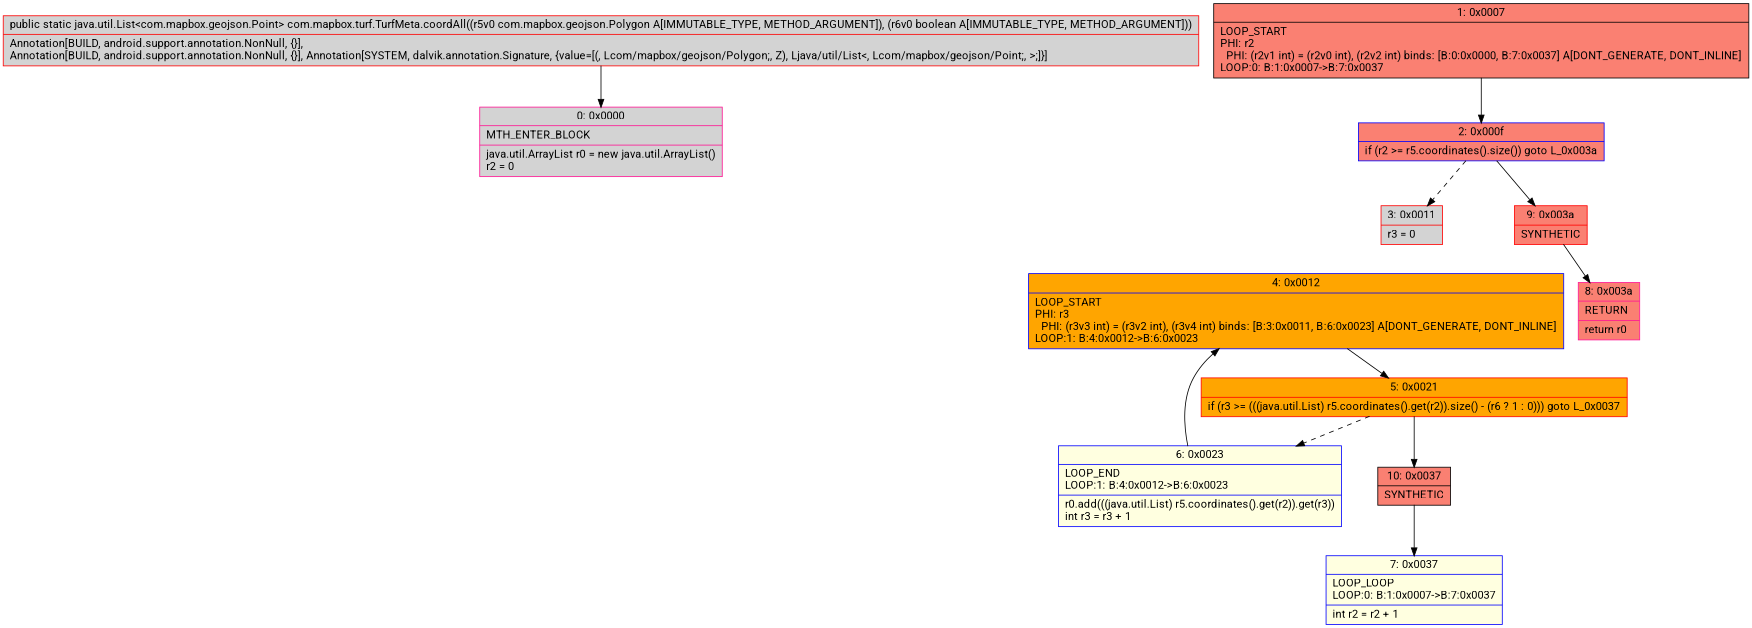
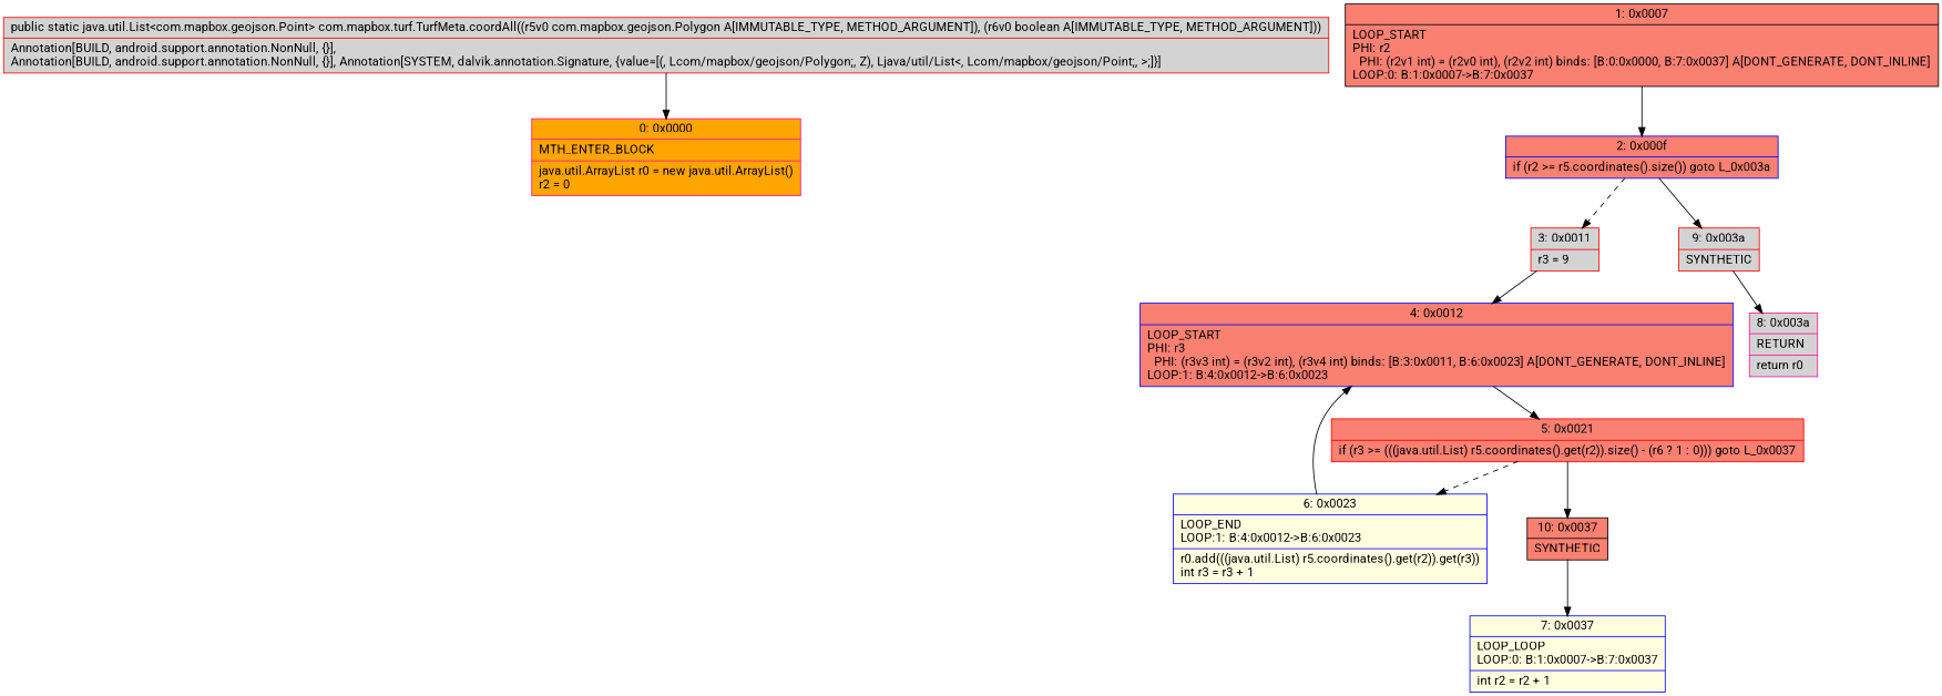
  digraph {
    fontname=Roboto
    node [color=blue fillcolor=salmon fontname=Roboto shape=record style=filled]
    edge [fontname=Roboto]
-   n1 [color=deeppink fillcolor=lightgrey label="{0\:\ 0x0000|MTH_ENTER_BLOCK\l|java.util.ArrayList r0 = new java.util.ArrayList()\lr2 = 0\l}"]
+   n1 [color=deeppink fillcolor=orange label="{0\:\ 0x0000|MTH_ENTER_BLOCK\l|java.util.ArrayList r0 = new java.util.ArrayList()\lr2 = 0\l}"]
    n2 [color=black label="{1\:\ 0x0007|LOOP_START\lPHI: r2 \l  PHI: (r2v1 int) = (r2v0 int), (r2v2 int) binds: [B:0:0x0000, B:7:0x0037] A[DONT_GENERATE, DONT_INLINE]\lLOOP:0: B:1:0x0007\-\>B:7:0x0037\l}"]
    n3 [label="{2\:\ 0x000f|if (r2 \>= r5.coordinates().size()) goto L_0x003a\l}"]
-   n4 [color=red fillcolor=lightgrey label="{3\:\ 0x0011|r3 = 0\l}"]
-   n5 [color=red label="{9\:\ 0x003a|SYNTHETIC\l}"]
-   n6 [fillcolor=orange label="{4\:\ 0x0012|LOOP_START\lPHI: r3 \l  PHI: (r3v3 int) = (r3v2 int), (r3v4 int) binds: [B:3:0x0011, B:6:0x0023] A[DONT_GENERATE, DONT_INLINE]\lLOOP:1: B:4:0x0012\-\>B:6:0x0023\l}"]
-   n7 [color=deeppink label="{8\:\ 0x003a|RETURN\l|return r0\l}"]
-   n8 [color=red fillcolor=orange label="{5\:\ 0x0021|if (r3 \>= (((java.util.List) r5.coordinates().get(r2)).size() \- (r6 ? 1 : 0))) goto L_0x0037\l}"]
+   n4 [color=red fillcolor=lightgrey label="{3\:\ 0x0011|r3 = 9\l}"]
+   n5 [color=red fillcolor=lightgrey label="{9\:\ 0x003a|SYNTHETIC\l}"]
+   n6 [label="{4\:\ 0x0012|LOOP_START\lPHI: r3 \l  PHI: (r3v3 int) = (r3v2 int), (r3v4 int) binds: [B:3:0x0011, B:6:0x0023] A[DONT_GENERATE, DONT_INLINE]\lLOOP:1: B:4:0x0012\-\>B:6:0x0023\l}"]
+   n7 [color=deeppink fillcolor=lightgrey label="{8\:\ 0x003a|RETURN\l|return r0\l}"]
+   n8 [color=red label="{5\:\ 0x0021|if (r3 \>= (((java.util.List) r5.coordinates().get(r2)).size() \- (r6 ? 1 : 0))) goto L_0x0037\l}"]
    n9 [fillcolor=lightyellow label="{6\:\ 0x0023|LOOP_END\lLOOP:1: B:4:0x0012\-\>B:6:0x0023\l|r0.add(((java.util.List) r5.coordinates().get(r2)).get(r3))\lint r3 = r3 + 1\l}"]
    n10 [color=black label="{10\:\ 0x0037|SYNTHETIC\l}"]
    n11 [fillcolor=lightyellow label="{7\:\ 0x0037|LOOP_LOOP\lLOOP:0: B:1:0x0007\-\>B:7:0x0037\l|int r2 = r2 + 1\l}"]
    n12 [color=red fillcolor=lightgrey label="{public static java.util.List\<com.mapbox.geojson.Point\> com.mapbox.turf.TurfMeta.coordAll((r5v0 com.mapbox.geojson.Polygon A[IMMUTABLE_TYPE, METHOD_ARGUMENT]), (r6v0 boolean A[IMMUTABLE_TYPE, METHOD_ARGUMENT]))  | Annotation[BUILD, android.support.annotation.NonNull, \{\}], \lAnnotation[BUILD, android.support.annotation.NonNull, \{\}], Annotation[SYSTEM, dalvik.annotation.Signature, \{value=[(, Lcom\/mapbox\/geojson\/Polygon;, Z), Ljava\/util\/List\<, Lcom\/mapbox\/geojson\/Point;, \>;]\}]\l}"]
    n2 -> n3
    n3 -> n4 [style=dashed]
    n3 -> n5
+   n4 -> n6
    n5 -> n7
    n6 -> n8
    n8 -> n9 [style=dashed]
    n8 -> n10
    n9 -> n6
    n10 -> n11
    n12 -> n1
  }
